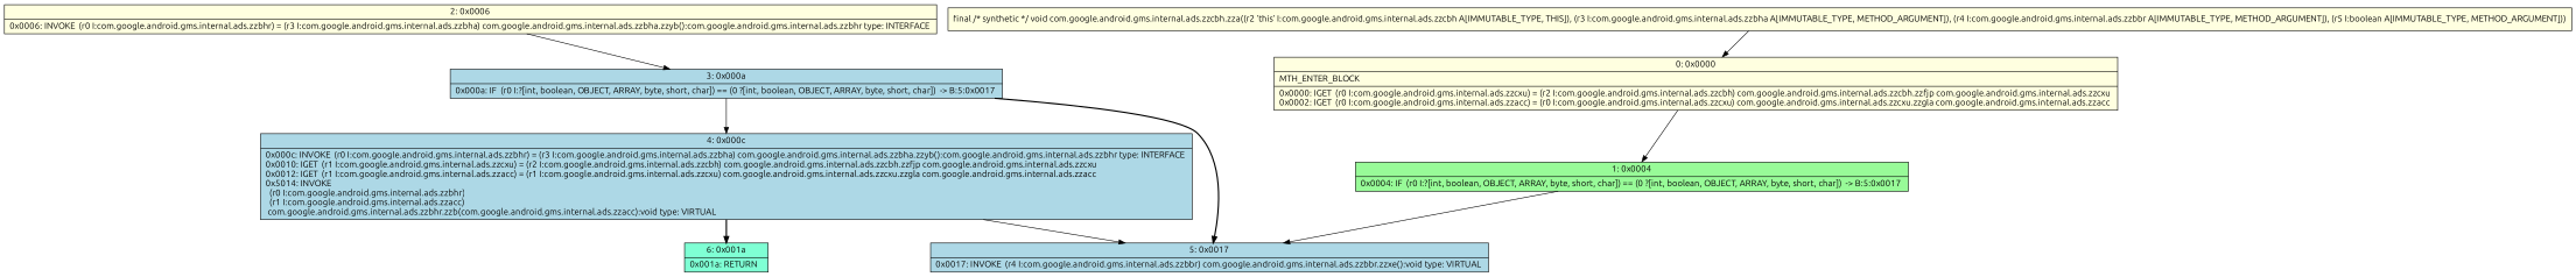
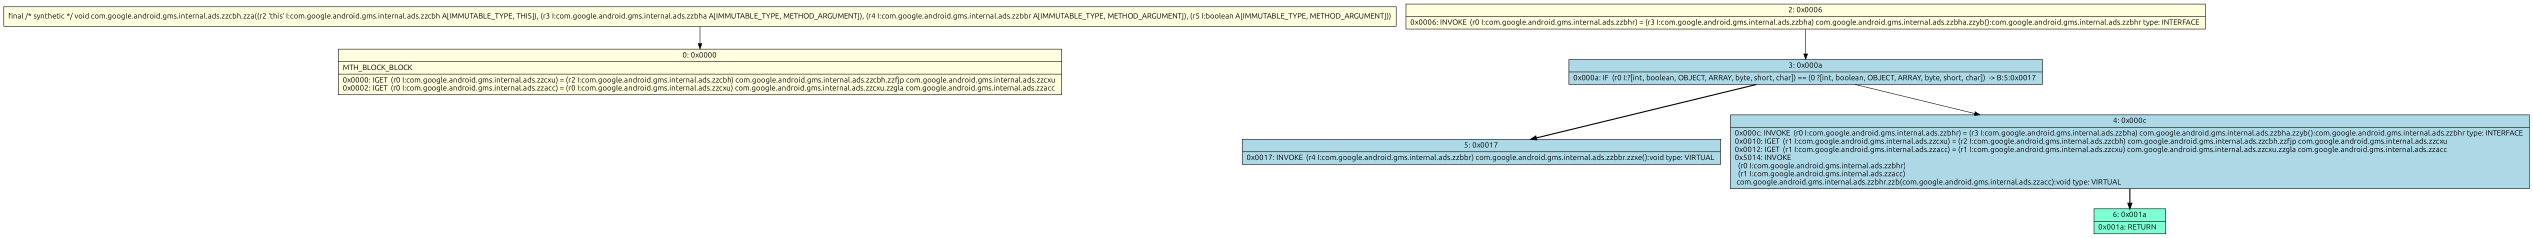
  digraph {
    fontname=Ubuntu
    node [fillcolor=lightyellow fontname=Ubuntu shape=record style=filled]
    edge [fontname=Ubuntu style=solid]
-   n1 [label="{0\:\ 0x0000|MTH_ENTER_BLOCK\l|0x0000: IGET  (r0 I:com.google.android.gms.internal.ads.zzcxu) = (r2 I:com.google.android.gms.internal.ads.zzcbh) com.google.android.gms.internal.ads.zzcbh.zzfjp com.google.android.gms.internal.ads.zzcxu \l0x0002: IGET  (r0 I:com.google.android.gms.internal.ads.zzacc) = (r0 I:com.google.android.gms.internal.ads.zzcxu) com.google.android.gms.internal.ads.zzcxu.zzgla com.google.android.gms.internal.ads.zzacc \l}"]
-   n2 [fillcolor=palegreen label="{1\:\ 0x0004|0x0004: IF  (r0 I:?[int, boolean, OBJECT, ARRAY, byte, short, char]) == (0 ?[int, boolean, OBJECT, ARRAY, byte, short, char])  \-\> B:5:0x0017 \l}"]
+   n1 [label="{0\:\ 0x0000|MTH_BLOCK_BLOCK\l|0x0000: IGET  (r0 I:com.google.android.gms.internal.ads.zzcxu) = (r2 I:com.google.android.gms.internal.ads.zzcbh) com.google.android.gms.internal.ads.zzcbh.zzfjp com.google.android.gms.internal.ads.zzcxu \l0x0002: IGET  (r0 I:com.google.android.gms.internal.ads.zzacc) = (r0 I:com.google.android.gms.internal.ads.zzcxu) com.google.android.gms.internal.ads.zzcxu.zzgla com.google.android.gms.internal.ads.zzacc \l}"]
    n3 [fillcolor=lightblue label="{5\:\ 0x0017|0x0017: INVOKE  (r4 I:com.google.android.gms.internal.ads.zzbbr) com.google.android.gms.internal.ads.zzbbr.zzxe():void type: VIRTUAL \l}"]
    n4 [label="{2\:\ 0x0006|0x0006: INVOKE  (r0 I:com.google.android.gms.internal.ads.zzbhr) = (r3 I:com.google.android.gms.internal.ads.zzbha) com.google.android.gms.internal.ads.zzbha.zzyb():com.google.android.gms.internal.ads.zzbhr type: INTERFACE \l}"]
    n5 [fillcolor=lightblue label="{3\:\ 0x000a|0x000a: IF  (r0 I:?[int, boolean, OBJECT, ARRAY, byte, short, char]) == (0 ?[int, boolean, OBJECT, ARRAY, byte, short, char])  \-\> B:5:0x0017 \l}"]
    n6 [fillcolor=lightblue label="{4\:\ 0x000c|0x000c: INVOKE  (r0 I:com.google.android.gms.internal.ads.zzbhr) = (r3 I:com.google.android.gms.internal.ads.zzbha) com.google.android.gms.internal.ads.zzbha.zzyb():com.google.android.gms.internal.ads.zzbhr type: INTERFACE \l0x0010: IGET  (r1 I:com.google.android.gms.internal.ads.zzcxu) = (r2 I:com.google.android.gms.internal.ads.zzcbh) com.google.android.gms.internal.ads.zzcbh.zzfjp com.google.android.gms.internal.ads.zzcxu \l0x0012: IGET  (r1 I:com.google.android.gms.internal.ads.zzacc) = (r1 I:com.google.android.gms.internal.ads.zzcxu) com.google.android.gms.internal.ads.zzcxu.zzgla com.google.android.gms.internal.ads.zzacc \l0x5014: INVOKE  \l  (r0 I:com.google.android.gms.internal.ads.zzbhr)\l  (r1 I:com.google.android.gms.internal.ads.zzacc)\l com.google.android.gms.internal.ads.zzbhr.zzb(com.google.android.gms.internal.ads.zzacc):void type: VIRTUAL \l}"]
    n7 [fillcolor=aquamarine label="{6\:\ 0x001a|0x001a: RETURN   \l}"]
    n8 [label="{final \/* synthetic *\/ void com.google.android.gms.internal.ads.zzcbh.zza((r2 'this' I:com.google.android.gms.internal.ads.zzcbh A[IMMUTABLE_TYPE, THIS]), (r3 I:com.google.android.gms.internal.ads.zzbha A[IMMUTABLE_TYPE, METHOD_ARGUMENT]), (r4 I:com.google.android.gms.internal.ads.zzbbr A[IMMUTABLE_TYPE, METHOD_ARGUMENT]), (r5 I:boolean A[IMMUTABLE_TYPE, METHOD_ARGUMENT])) }"]
-   n1 -> n2
-   n2 -> n3
    n4 -> n5
    n5 -> n3 [style=bold]
    n5 -> n6
-   n6 -> n3
    n6 -> n7 [style=bold]
    n8 -> n1
  }
